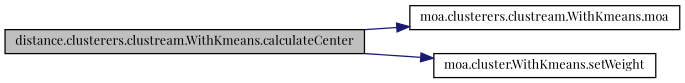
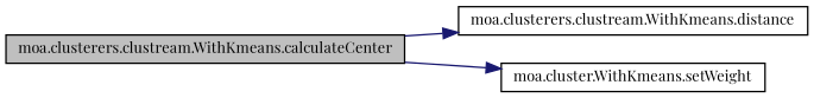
  digraph {
    fontname="Playfair Display"
    rankdir=LR
    node [color=black fillcolor=white fontname="Playfair Display" fontsize=10 shape=record style=filled]
    edge [color=midnightblue fontname="Playfair Display" fontsize=10 labelfontname=Helvetica labelfontsize=10 style=solid]
-   n1 [fillcolor=grey75 fontcolor=black height=0.2 label="distance.clusterers.clustream.WithKmeans.calculateCenter" width=0.4]
-   n2 [height=0.2 label="moa.clusterers.clustream.WithKmeans.moa" width=0.4]
+   n1 [fillcolor=grey75 fontcolor=black height=0.2 label="moa.clusterers.clustream.WithKmeans.calculateCenter" width=0.4]
+   n2 [height=0.2 label="moa.clusterers.clustream.WithKmeans.distance" width=0.4]
    n3 [height=0.2 label="moa.cluster.WithKmeans.setWeight" width=0.4]
    n1 -> n2
    n1 -> n3
  }
